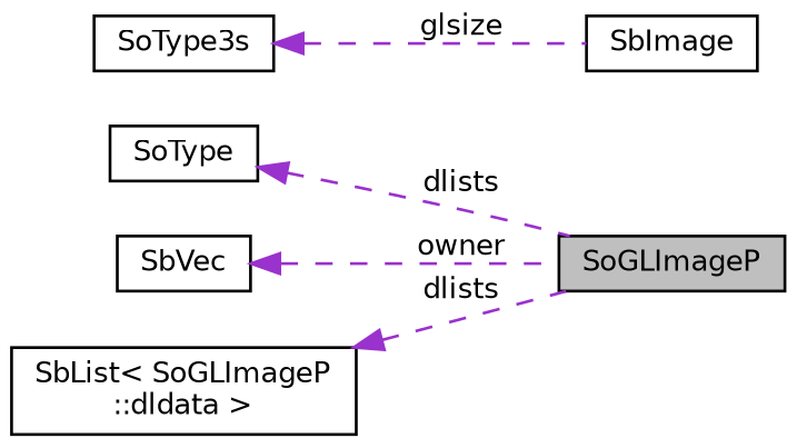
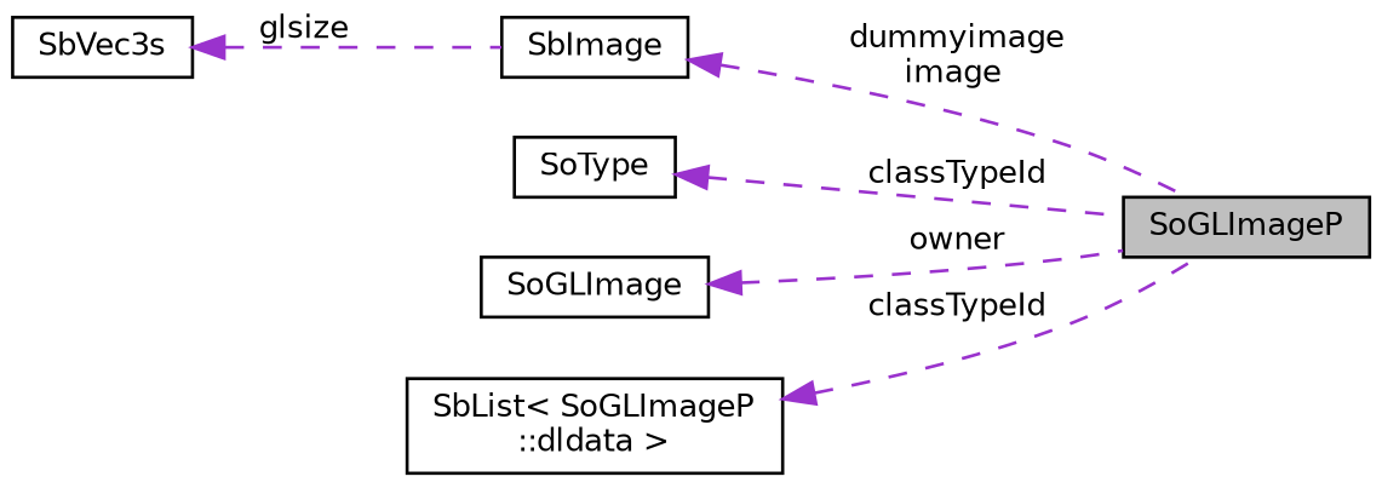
  digraph {
    rankdir=LR
    node [color=black fillcolor=white fontname=Helvetica fontsize=10 shape=record style=filled]
    edge [color=darkorchid3 dir=back fontname=Helvetica fontsize=10 labelfontname=Helvetica labelfontsize=10 style=dashed]
    n1 [fillcolor=grey75 fontcolor=black height=0.2 label=SoGLImageP width=0.4]
    n2 [height=0.2 label=SbImage width=0.4]
    n3 [height=0.2 label=SoType width=0.4]
-   n4 [height=0.2 label=SbVec width=0.4]
-   n5 [height=0.2 label=SoType3s width=0.4]
+   n4 [height=0.2 label=SoGLImage width=0.4]
+   n5 [height=0.2 label=SbVec3s width=0.4]
    n6 [height=0.2 label="SbList\< SoGLImageP\l::dldata \>" width=0.4]
-   n3 -> n1 [label=" dlists"]
+   n2 -> n1 [label=" dummyimage\nimage"]
+   n3 -> n1 [label=" classTypeId"]
    n4 -> n1 [label=" owner"]
    n5 -> n2 [label=" glsize"]
-   n6 -> n1 [label=" dlists"]
+   n6 -> n1 [label=" classTypeId"]
  }
